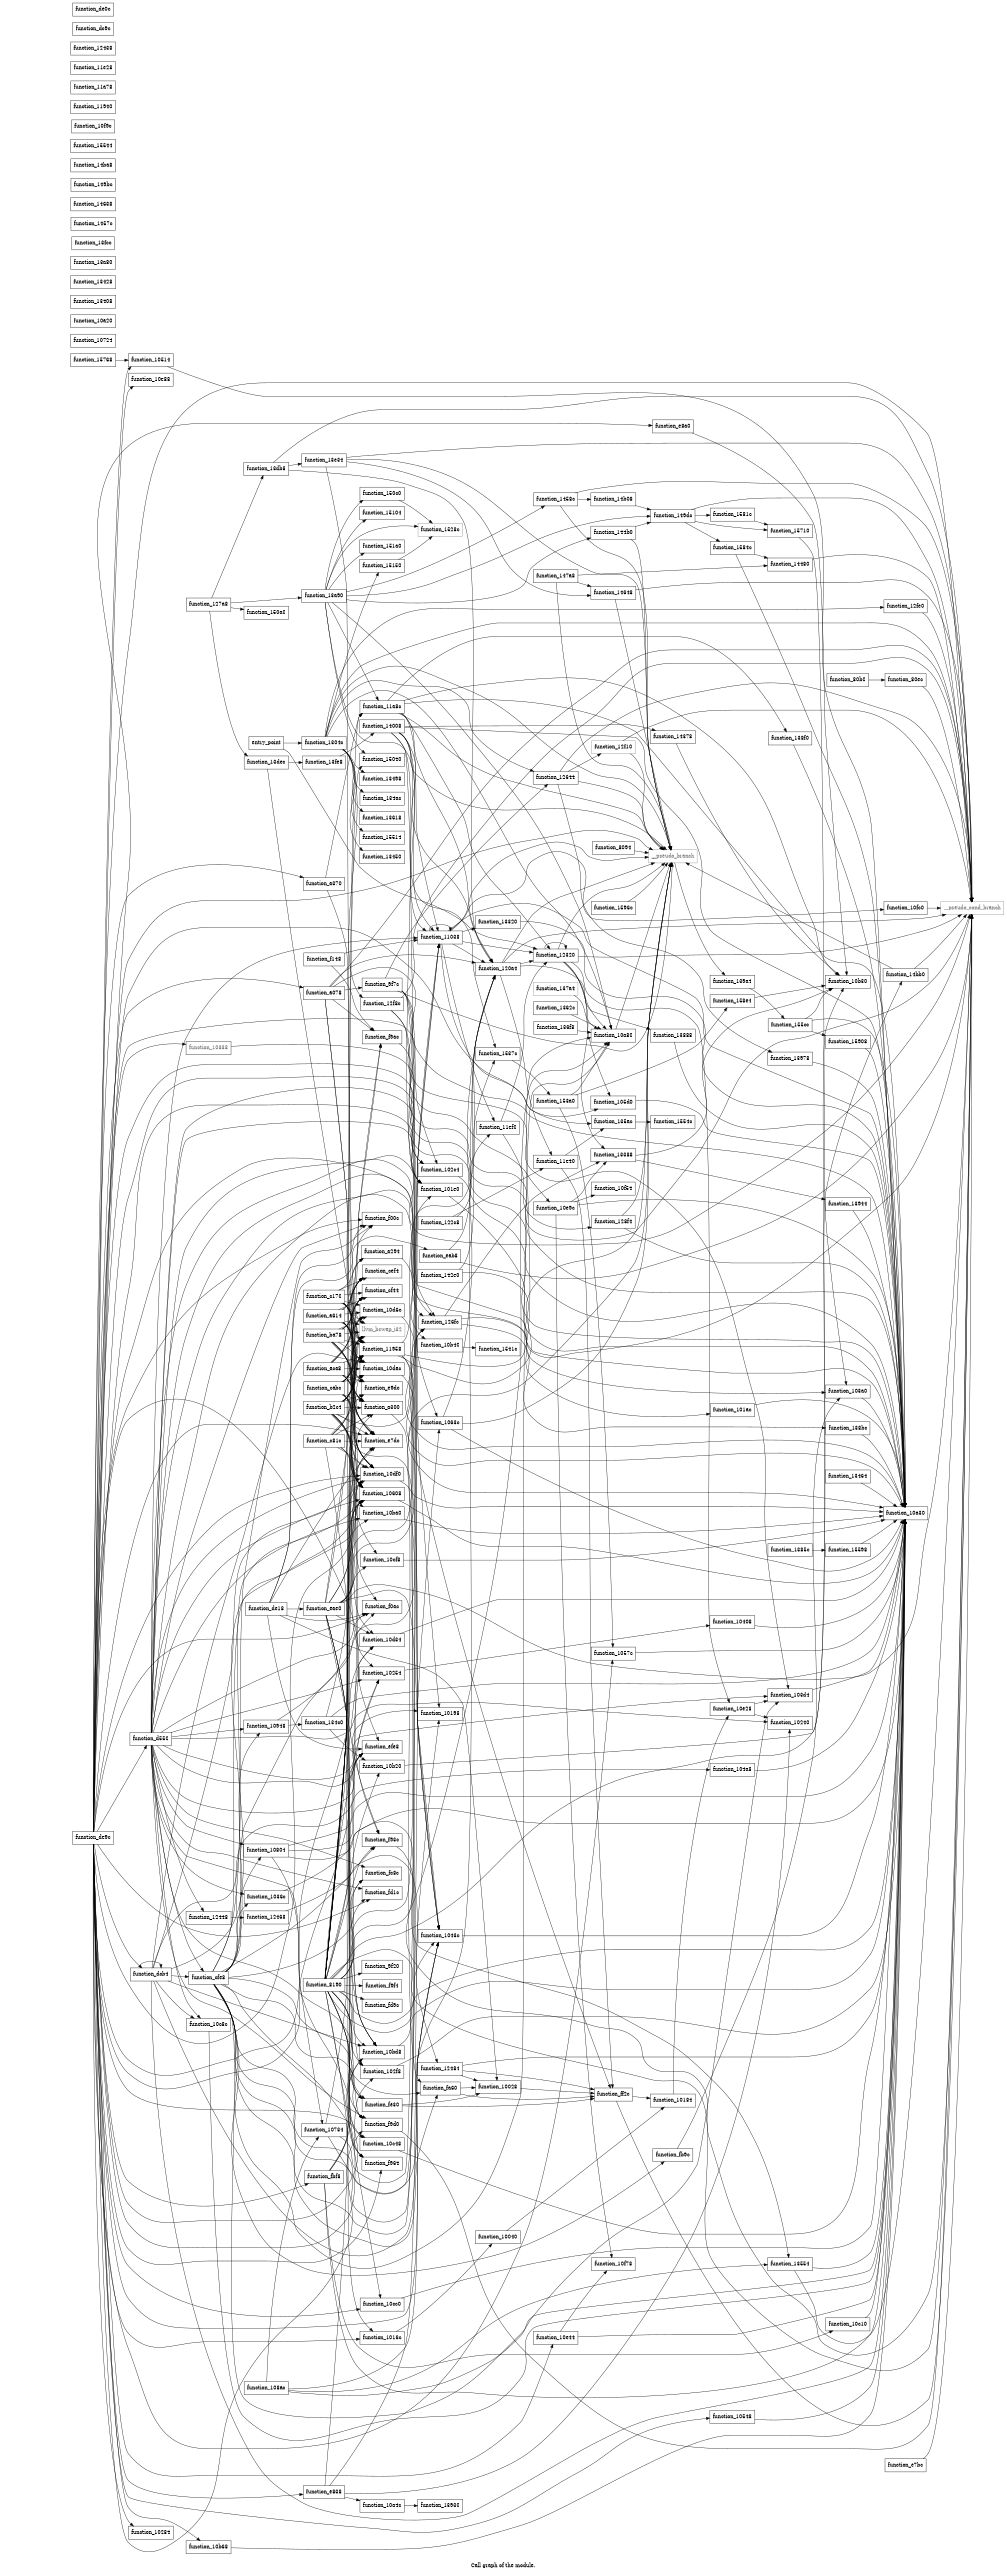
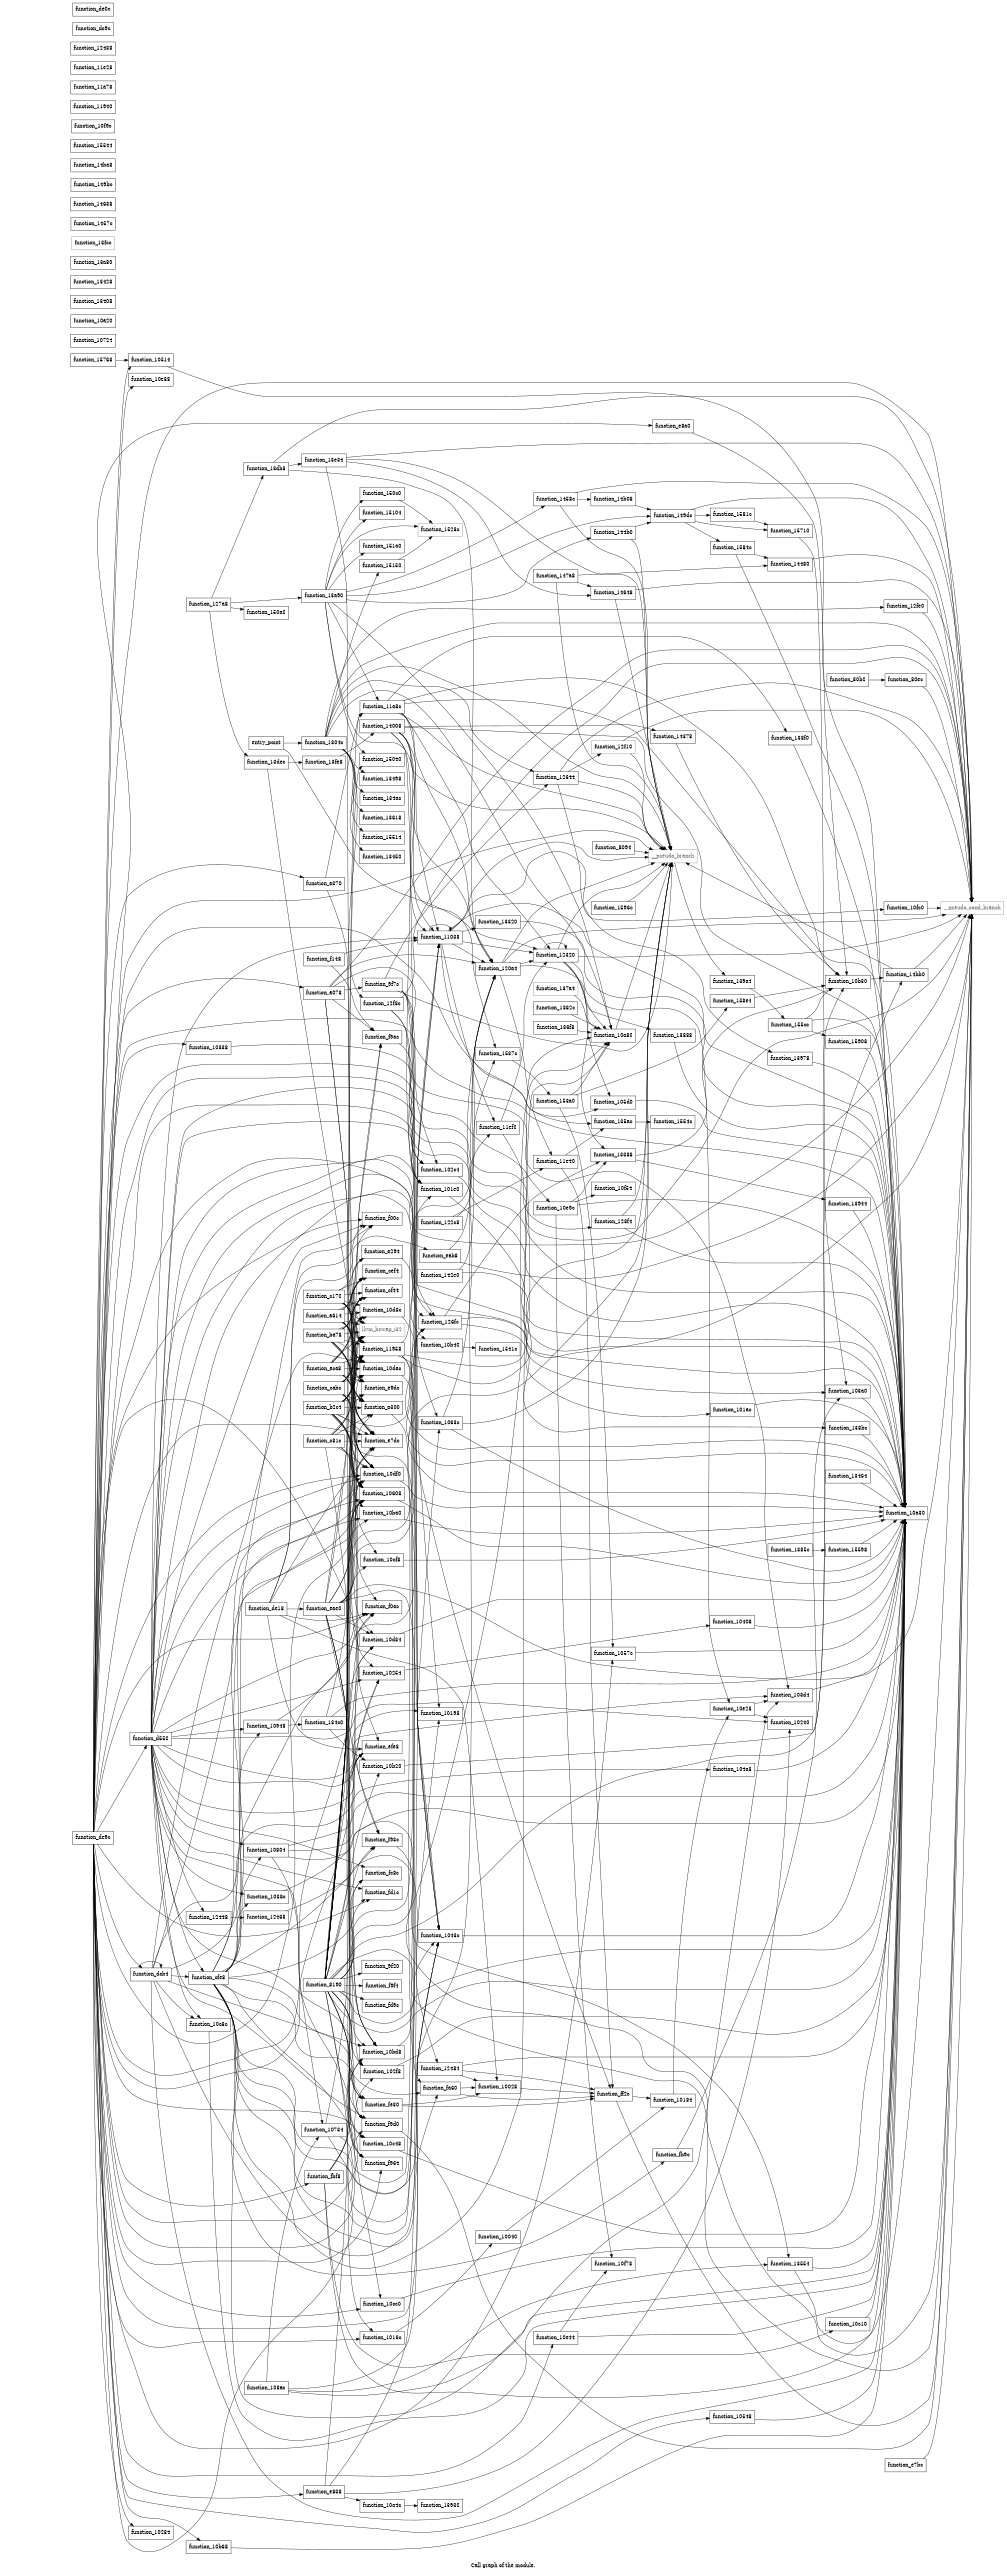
  digraph {
    label="Call graph of the module."
    rankdir=LR
    node [shape=record]
    n1 [label="{function_f00c}"]
    n2 [label="{function_10028}"]
    n3 [label="{function_ff2c}"]
    n4 [label="{function_10184}"]
    n5 [color=gray50 fontcolor=gray50 label="{__pseudo_cond_branch}"]
    n6 [label="{function_f0ac}"]
    n7 [label="{function_10cf8}"]
    n8 [label="{function_10a30}"]
    n9 [label="{function_e9dc}"]
    n10 [label="{function_105d0}"]
    n11 [label="{function_10040}"]
    n12 [label="{function_10e28}"]
    n13 [label="{function_1016c}"]
    n14 [label="{function_10608}"]
    n15 [label="{function_1063c}"]
    n16 [label="{function_120a4}"]
    n17 [color=gray50 fontcolor=gray50 label="{__pseudo_branch}"]
    n18 [label="{function_13888}"]
    n19 [label="{function_12320}"]
    n20 [label="{function_11e40}"]
    n21 [label="{function_139a4}"]
    n22 [label="{function_103d4}"]
    n23 [label="{function_10240}"]
    n24 [label="{function_102f8}"]
    n25 [label="{function_eab8}"]
    n26 [label="{function_f148}"]
    n27 [label="{function_f9ac}"]
    n28 [label="{function_11038}"]
    n29 [label="{function_135ac}"]
    n30 [label="{function_10fc0}"]
    n31 [label="{function_11ef0}"]
    n32 [label="{function_13320}"]
    n33 [label="{function_10724}"]
    n34 [label="{function_10198}"]
    n35 [label="{function_10ba0}"]
-   n36 [label="{function_10338}" fontcolor=gray50]
+   n36 [label="{function_10338}"]
    n37 [label="{function_10bd8}"]
    n38 [label="{function_10734}"]
    n39 [label="{function_11958}"]
    n40 [label="{function_10a80}"]
    n41 [label="{function_f93c}"]
    n42 [label="{function_f964}"]
    n43 [label="{function_1036c}"]
    n44 [label="{function_103a0}"]
    n45 [label="{function_10804}"]
    n46 [label="{function_104a8}"]
    n47 [label="{function_13554}"]
    n48 [label="{function_10d34}"]
    n49 [label="{function_108ac}"]
    n50 [label="{function_1043c}"]
    n51 [label="{function_10284}"]
    n52 [label="{function_10948}"]
    n53 [label="{function_134c0}"]
    n54 [label="{function_10b20}"]
    n55 [label="{function_15040}"]
    n56 [label="{function_101ac}"]
    n57 [label="{function_10a20}"]
    n58 [label="{function_10c10}"]
    n59 [label="{function_f9d0}"]
    n60 [label="{function_f9f4}"]
    n61 [label="{function_fe30}"]
    n62 [label="{function_102c4}"]
    n63 [label="{function_10a4c}"]
    n64 [label="{function_13930}"]
    n65 [label="{function_101e0}"]
    n66 [label="{function_eae0}"]
    n67 [label="{function_10df0}"]
    n68 [label="{function_11a8c}"]
    n69 [label="{function_126fc}"]
    n70 [label="{function_e7dc}"]
    n71 [label="{function_10b30}"]
    n72 [label="{function_138f0}"]
    n73 [label="{function_138bc}"]
    n74 [label="{function_13388}"]
    n75 [label="{function_efe8}"]
    n76 [label="{function_10408}"]
    n77 [label="{function_10c48}"]
    n78 [label="{function_fa60}"]
    n79 [label="{function_fb9c}"]
    n80 [label="{function_10c8c}"]
    n81 [label="{function_14bb0}"]
    n82 [label="{function_10b40}"]
    n83 [label="{function_1541c}"]
    n84 [label="{function_10514}"]
    n85 [label="{function_fbf8}"]
    n86 [label="{function_fc8c}"]
    n87 [label="{function_10548}"]
    n88 [color=gray50 label="{function_12f10}"]
    n89 [label="{function_12f8c}"]
    n90 [label="{function_10254}"]
    n91 [label="{function_10b68}"]
    n92 [label="{function_10cc0}"]
    n93 [label="{function_10d6c}"]
    n94 [label="{function_1057c}"]
    n95 [label="{function_fd1c}"]
    n96 [label="{function_fd9c}"]
    n97 [label="{function_13408}"]
    n98 [label="{function_13428}"]
    n99 [label="{function_13450}"]
    n100 [label="{function_13464}"]
    n101 [label="{function_13498}"]
    n102 [label="{function_134ac}"]
    n103 [label="{function_1554c}"]
    n104 [label="{function_13618}"]
    n105 [label="{function_1362c}"]
    n106 [label="{function_136f8}"]
    n107 [color=gray50 label="{function_137a4}"]
    n108 [label="{function_1385c}"]
    n109 [label="{function_15598}"]
    n110 [label="{function_13944}"]
    n111 [label="{function_13978}"]
    n112 [label="{function_155cc}"]
    n113 [label="{function_15908}"]
    n114 [label="{function_13a80}"]
    n115 [label="{function_13a90}"]
    n116 [label="{function_144b0}"]
    n117 [label="{function_1458c}"]
    n118 [label="{function_149dc}"]
    n119 [label="{function_150c0}"]
    n120 [label="{function_15104}"]
    n121 [label="{function_151a0}"]
    n122 [color=gray50 label="{function_1528c}"]
    n123 [label="{function_14b08}"]
    n124 [label="{function_15710}"]
    n125 [label="{function_1581c}"]
    n126 [label="{function_1584c}"]
    n127 [label="{function_13db8}"]
    n128 [label="{function_13e34}"]
    n129 [label="{function_14648}"]
    n130 [label="{function_13dec}"]
    n131 [label="{function_13fe8}"]
    n132 [label="{function_14008}"]
-   n133 [label="{function_13fcc}"]
+   n133 [label="{function_13fcc}" color=gray50]
    n134 [label="{function_14378}"]
    n135 [label="{function_1537c}"]
    n136 [label="{function_153a0}"]
    n137 [label="{function_142e0}"]
    n138 [label="{function_14480}"]
    n139 [label="{function_1457c}"]
    n140 [label="{function_14638}"]
    n141 [label="{function_147a8}"]
    n142 [label="{function_149bc}"]
    n143 [label="{function_14ba8}"]
    n144 [label="{function_150a0}"]
    n145 [label="{function_15150}"]
    n146 [label="{function_158e4}"]
    n147 [label="{function_15514}"]
    n148 [label="{function_15544}"]
    n149 [label="{function_15768}"]
    n150 [label="{function_1596c}"]
    n151 [color=gray50 fontcolor=gray50 label="{llvm_bswap_i32}"]
    n152 [label="{function_10dac}"]
    n153 [label="{function_10e44}"]
    n154 [label="{function_10f78}"]
    n155 [label="{function_10e88}"]
    n156 [label="{function_10e9c}"]
    n157 [label="{function_10f54}"]
    n158 [label="{function_10f9c}"]
    n159 [label="{function_128f4}"]
    n160 [label="{function_11940}"]
    n161 [label="{function_11a78}"]
    n162 [label="{function_11e28}"]
    n163 [label="{function_122c8}"]
    n164 [label="{function_12438}"]
    n165 [label="{function_12448}"]
    n166 [label="{function_12468}"]
    n167 [label="{function_12484}"]
    n168 [label="{function_12644}"]
    n169 [label="{function_127a8}"]
    n170 [label="{function_12fe0}"]
    n171 [label="{function_1304c}"]
    n172 [label="{function_8094}"]
    n173 [label="{function_80b0}"]
    n174 [label="{function_80ec}"]
    n175 [label="{entry_point}"]
    n176 [label="{function_8190}"]
    n177 [label="{function_9f20}"]
    n178 [label="{function_a300}"]
    n179 [label="{function_9f7c}"]
    n180 [label="{function_a078}"]
    n181 [label="{function_a294}"]
    n182 [label="{function_a370}"]
    n183 [label="{function_a614}"]
    n184 [label="{function_cef4}"]
    n185 [label="{function_cf44}"]
    n186 [label="{function_aca8}"]
    n187 [label="{function_b2c4}"]
    n188 [label="{function_ba78}"]
    n189 [label="{function_c170}"]
    n190 [label="{function_c81c}"]
    n191 [label="{function_cabc}"]
    n192 [label="{function_cfe8}"]
    n193 [label="{function_d550}"]
    n194 [label="{function_dc9c}"]
    n195 [label="{function_dcb4}"]
    n196 [label="{function_de0c}"]
    n197 [label="{function_de18}"]
    n198 [label="{function_de9c}"]
    n199 [label="{function_e838}"]
    n200 [label="{function_e8a0}"]
    n201 [label="{function_e7bc}"]
    n2 -> n3
    n3 -> n4
    n3 -> n5
    n4 -> n12
    n7 -> n8
    n10 -> n8
    n11 -> n4
    n12 -> n22
    n12 -> n23
    n13 -> n11
    n14 -> n8
    n15 -> n8
    n15 -> n16
    n15 -> n17
    n16 -> n5
    n16 -> n17
    n16 -> n18
    n16 -> n19
    n16 -> n20
    n17 -> n21
    n18 -> n8
    n19 -> n5
    n19 -> n10
    n19 -> n12
    n19 -> n17
    n19 -> n19
    n19 -> n40
    n19 -> n74
    n20 -> n3
    n20 -> n29
    n21 -> n112
    n22 -> n8
    n24 -> n8
    n25 -> n5
    n25 -> n16
    n26 -> n27
    n26 -> n28
    n27 -> n5
    n28 -> n8
    n28 -> n16
    n28 -> n17
    n28 -> n19
    n28 -> n28
    n28 -> n29
    n28 -> n30
    n28 -> n31
    n28 -> n32
    n29 -> n103
    n30 -> n5
    n31 -> n19
    n31 -> n159
    n32 -> n8
    n35 -> n8
    n36 -> n8
    n37 -> n8
    n38 -> n16
    n38 -> n28
    n38 -> n39
    n39 -> n3
    n39 -> n8
    n39 -> n17
    n39 -> n28
    n39 -> n40
    n40 -> n17
    n41 -> n5
    n43 -> n8
    n44 -> n8
    n45 -> n8
    n45 -> n38
    n45 -> n46
    n45 -> n47
    n46 -> n8
    n47 -> n5
    n47 -> n8
    n48 -> n8
    n49 -> n8
    n49 -> n38
    n49 -> n47
    n49 -> n50
    n50 -> n8
    n52 -> n17
    n52 -> n53
    n53 -> n8
    n53 -> n54
    n53 -> n55
    n54 -> n81
    n56 -> n8
    n58 -> n8
    n59 -> n5
    n61 -> n2
    n61 -> n3
    n62 -> n8
    n63 -> n64
    n65 -> n8
    n66 -> n5
    n66 -> n7
    n66 -> n14
    n66 -> n16
    n66 -> n24
    n66 -> n37
    n66 -> n39
    n66 -> n41
    n66 -> n48
    n66 -> n50
    n66 -> n59
    n66 -> n67
    n66 -> n68
    n66 -> n69
    n66 -> n70
    n67 -> n8
    n68 -> n8
    n68 -> n16
    n68 -> n17
    n68 -> n19
    n68 -> n28
    n68 -> n71
    n68 -> n72
    n69 -> n5
    n69 -> n73
    n69 -> n74
+   n71 -> n81
    n72 -> n8
    n73 -> n8
    n74 -> n71
    n74 -> n110
    n76 -> n8
    n77 -> n8
    n78 -> n2
    n78 -> n3
    n79 -> n44
    n80 -> n8
    n81 -> n5
    n81 -> n17
    n82 -> n83
    n84 -> n8
    n85 -> n8
    n85 -> n14
    n85 -> n37
    n85 -> n58
    n85 -> n67
    n87 -> n8
    n88 -> n5
    n88 -> n17
    n89 -> n5
    n89 -> n50
    n89 -> n65
    n90 -> n76
    n91 -> n8
    n92 -> n8
    n93 -> n8
    n94 -> n8
    n100 -> n8
    n105 -> n40
    n106 -> n40
    n107 -> n40
    n108 -> n109
    n109 -> n8
    n110 -> n8
    n111 -> n8
    n112 -> n8
    n112 -> n71
    n112 -> n113
    n113 -> n8
    n115 -> n28
    n115 -> n40
    n115 -> n55
    n115 -> n68
    n115 -> n116
    n115 -> n117
    n115 -> n118
    n115 -> n119
    n115 -> n120
    n115 -> n121
    n115 -> n122
    n116 -> n17
    n116 -> n118
    n117 -> n5
    n117 -> n17
    n117 -> n123
    n118 -> n5
    n118 -> n124
    n118 -> n125
    n118 -> n126
    n119 -> n122
    n123 -> n118
    n124 -> n44
    n125 -> n124
    n126 -> n8
    n126 -> n138
    n127 -> n5
    n127 -> n16
    n127 -> n128
    n128 -> n5
    n128 -> n14
    n128 -> n17
    n128 -> n129
    n129 -> n5
    n129 -> n17
    n130 -> n39
    n130 -> n131
    n131 -> n132
    n132 -> n8
    n132 -> n16
    n132 -> n17
    n132 -> n28
    n132 -> n50
    n132 -> n65
    n132 -> n134
    n132 -> n135
    n134 -> n71
    n135 -> n136
    n136 -> n40
    n136 -> n94
    n136 -> n146
    n137 -> n8
    n137 -> n135
    n138 -> n5
    n141 -> n17
    n141 -> n129
    n141 -> n138
    n145 -> n122
    n146 -> n71
    n149 -> n84
    n150 -> n17
    n152 -> n8
    n153 -> n8
    n153 -> n154
    n156 -> n8
    n156 -> n74
    n156 -> n154
    n156 -> n157
    n159 -> n8
    n159 -> n17
    n163 -> n20
    n163 -> n31
    n165 -> n166
    n166 -> n167
    n167 -> n2
    n167 -> n3
    n167 -> n8
    n168 -> n5
    n168 -> n17
    n168 -> n88
    n168 -> n111
    n169 -> n115
    n169 -> n127
    n169 -> n130
    n169 -> n144
    n170 -> n5
    n171 -> n5
    n171 -> n17
    n171 -> n40
    n171 -> n89
    n171 -> n99
    n171 -> n101
    n171 -> n102
    n171 -> n104
    n171 -> n145
    n171 -> n147
    n171 -> n168
    n171 -> n170
    n172 -> n17
    n173 -> n174
    n174 -> n5
    n175 -> n19
    n175 -> n171
    n176 -> n1
    n176 -> n5
+   n176 -> n6
    n176 -> n8
    n176 -> n13
    n176 -> n14
    n176 -> n24
    n176 -> n37
    n176 -> n39
    n176 -> n40
    n176 -> n41
    n176 -> n42
    n176 -> n48
    n176 -> n50
    n176 -> n54
    n176 -> n59
    n176 -> n60
    n176 -> n61
    n176 -> n67
    n176 -> n69
    n176 -> n70
    n176 -> n71
    n176 -> n75
    n176 -> n77
    n176 -> n78
    n176 -> n86
    n176 -> n90
    n176 -> n92
    n176 -> n95
    n176 -> n96
    n176 -> n151
    n176 -> n152
    n176 -> n177
    n176 -> n178
    n178 -> n78
    n179 -> n17
    n179 -> n22
    n179 -> n34
    n179 -> n62
    n179 -> n69
    n179 -> n168
    n180 -> n5
    n180 -> n8
    n180 -> n16
    n180 -> n27
    n180 -> n39
    n180 -> n151
    n180 -> n179
    n181 -> n82
    n182 -> n39
    n182 -> n68
    n183 -> n9
    n183 -> n14
    n183 -> n27
    n183 -> n39
    n183 -> n67
    n183 -> n70
    n183 -> n93
    n183 -> n151
    n183 -> n152
    n183 -> n178
    n183 -> n184
    n183 -> n185
    n186 -> n9
    n186 -> n14
    n186 -> n39
    n186 -> n67
    n186 -> n70
    n186 -> n93
    n186 -> n151
    n186 -> n152
    n186 -> n178
    n186 -> n184
    n186 -> n185
    n187 -> n7
    n187 -> n9
    n187 -> n14
    n187 -> n28
    n187 -> n37
    n187 -> n39
    n187 -> n50
    n187 -> n67
    n187 -> n70
    n187 -> n90
    n187 -> n93
    n187 -> n151
    n187 -> n152
    n187 -> n178
    n187 -> n184
    n187 -> n185
    n188 -> n9
    n188 -> n14
    n188 -> n39
    n188 -> n67
    n188 -> n70
    n188 -> n93
    n188 -> n151
    n188 -> n152
    n188 -> n178
    n188 -> n181
    n188 -> n184
    n188 -> n185
    n189 -> n14
    n189 -> n39
    n189 -> n67
    n189 -> n70
    n189 -> n93
    n189 -> n151
    n189 -> n152
    n189 -> n178
    n189 -> n181
    n189 -> n184
    n189 -> n185
    n190 -> n9
    n190 -> n35
    n190 -> n37
    n190 -> n39
    n190 -> n48
    n190 -> n67
    n190 -> n70
    n190 -> n151
    n190 -> n178
    n191 -> n6
    n191 -> n14
    n191 -> n27
    n191 -> n39
    n191 -> n67
    n191 -> n70
    n191 -> n75
    n191 -> n93
    n191 -> n151
    n191 -> n152
    n191 -> n178
    n191 -> n184
    n191 -> n185
    n192 -> n1
    n192 -> n6
    n192 -> n14
    n192 -> n15
    n192 -> n22
    n192 -> n40
    n192 -> n41
    n192 -> n42
    n192 -> n43
    n192 -> n45
    n192 -> n52
    n192 -> n59
    n192 -> n61
    n192 -> n65
    n192 -> n69
    n192 -> n75
    n192 -> n78
    n192 -> n79
    n192 -> n86
    n193 -> n1
    n193 -> n5
    n193 -> n6
    n193 -> n14
    n193 -> n15
    n193 -> n22
    n193 -> n23
    n193 -> n28
    n193 -> n34
    n193 -> n35
    n193 -> n42
    n193 -> n43
    n193 -> n44
    n193 -> n45
    n193 -> n52
    n193 -> n56
    n193 -> n59
    n193 -> n61
    n193 -> n62
    n193 -> n65
    n193 -> n67
    n193 -> n69
    n193 -> n75
    n193 -> n80
    n193 -> n86
    n193 -> n90
    n193 -> n95
    n193 -> n165
    n193 -> n192
    n195 -> n8
    n195 -> n14
    n195 -> n35
    n195 -> n37
    n195 -> n50
    n195 -> n67
    n195 -> n80
    n195 -> n152
    n195 -> n192
    n195 -> n195
    n197 -> n1
    n197 -> n2
    n197 -> n6
    n197 -> n25
    n197 -> n66
    n197 -> n70
    n197 -> n75
    n198 -> n1
    n198 -> n5
    n198 -> n6
    n198 -> n8
    n198 -> n10
    n198 -> n13
    n198 -> n14
    n198 -> n17
    n198 -> n24
    n198 -> n36
    n198 -> n37
    n198 -> n41
    n198 -> n42
    n198 -> n48
    n198 -> n50
    n198 -> n51
    n198 -> n59
    n198 -> n62
    n198 -> n65
    n198 -> n67
    n198 -> n69
    n198 -> n70
    n198 -> n75
    n198 -> n77
    n198 -> n84
    n198 -> n85
    n198 -> n87
    n198 -> n91
    n198 -> n92
    n198 -> n94
    n198 -> n95
    n198 -> n153
    n198 -> n155
    n198 -> n156
    n198 -> n180
    n198 -> n182
    n198 -> n193
    n198 -> n195
    n198 -> n199
    n198 -> n200
    n199 -> n23
    n199 -> n34
    n199 -> n63
    n199 -> n90
    n200 -> n71
    n201 -> n5
  }
